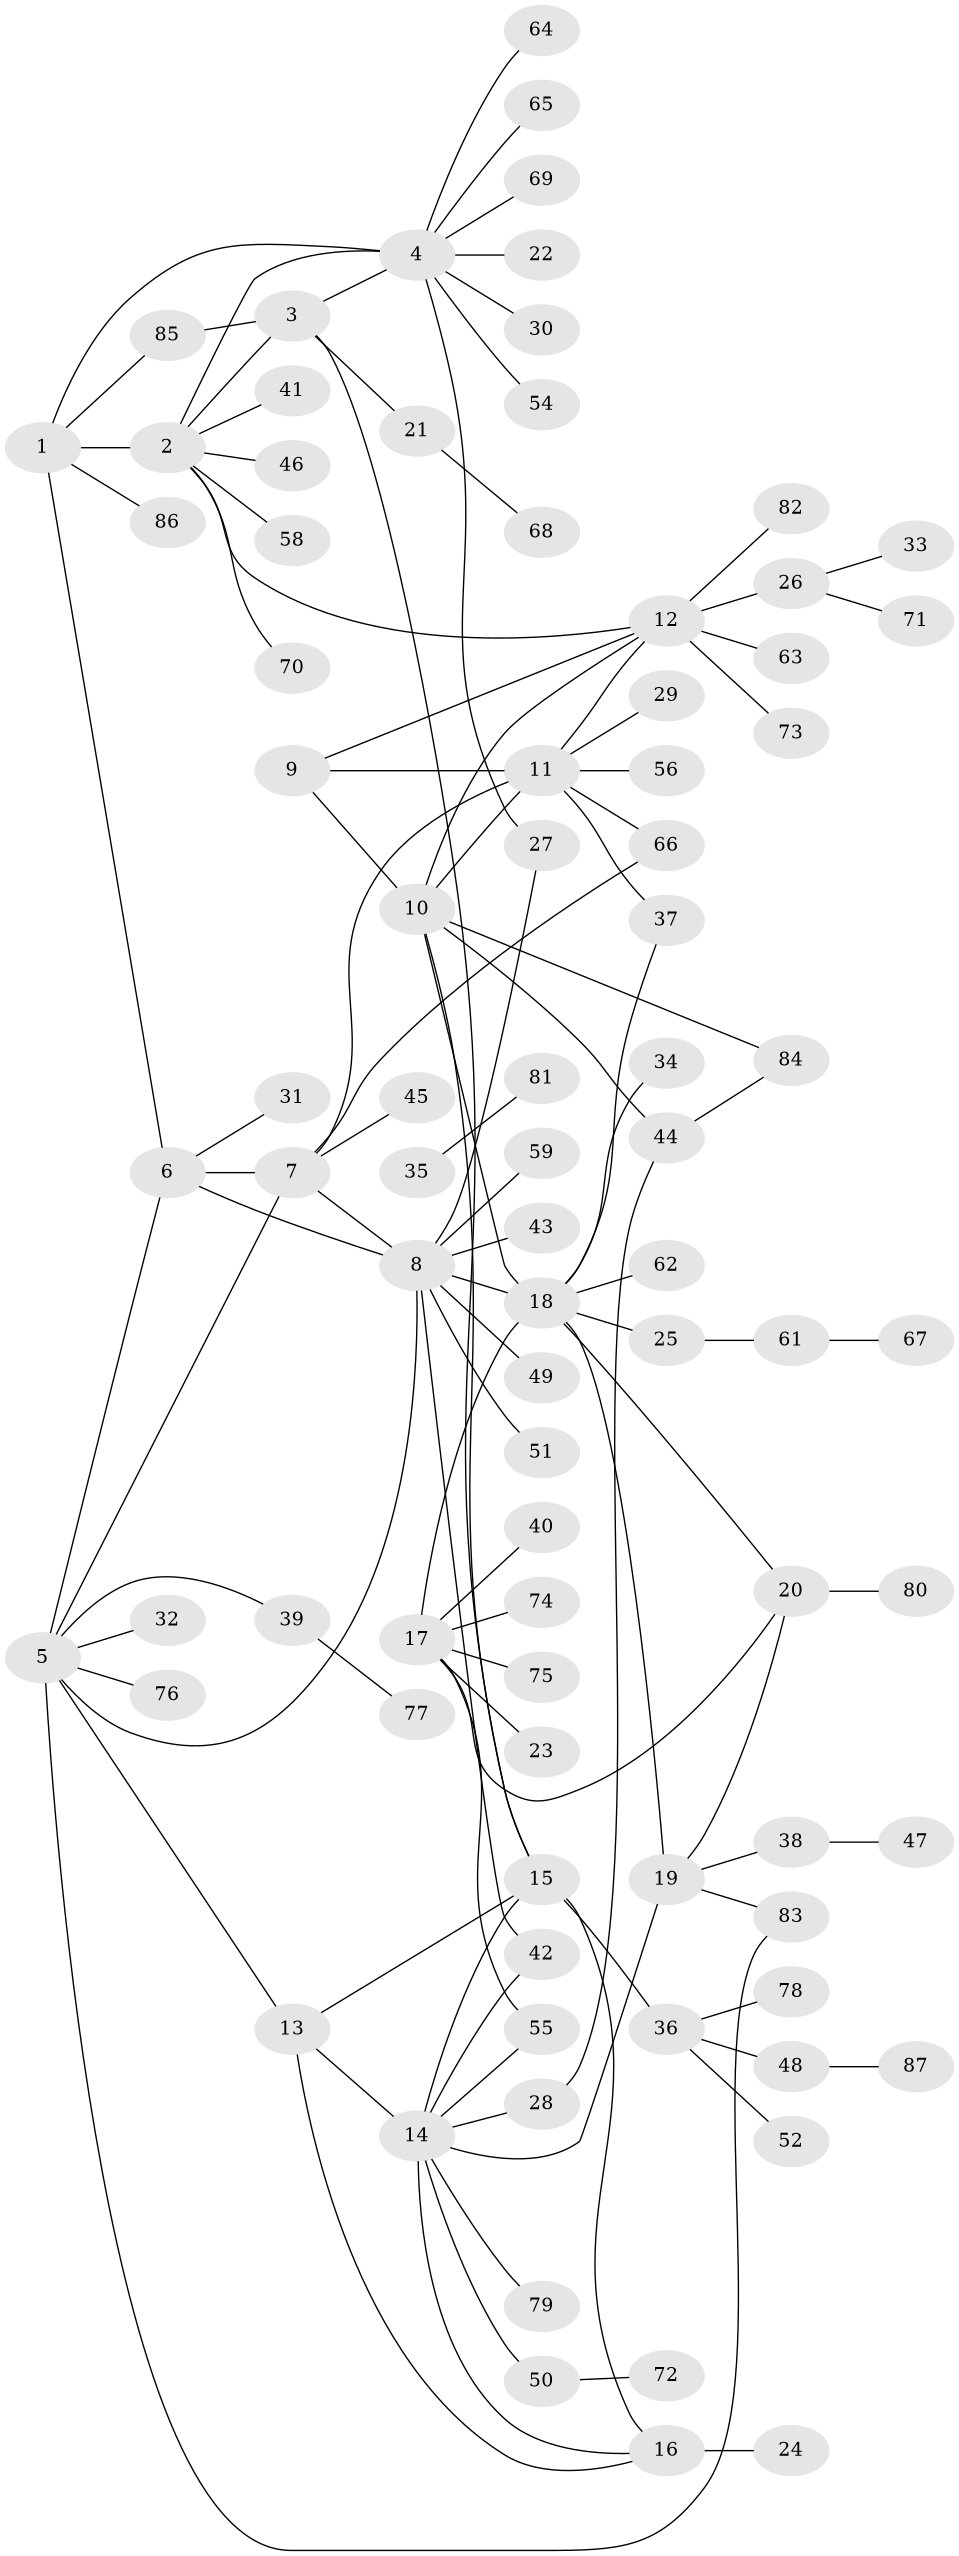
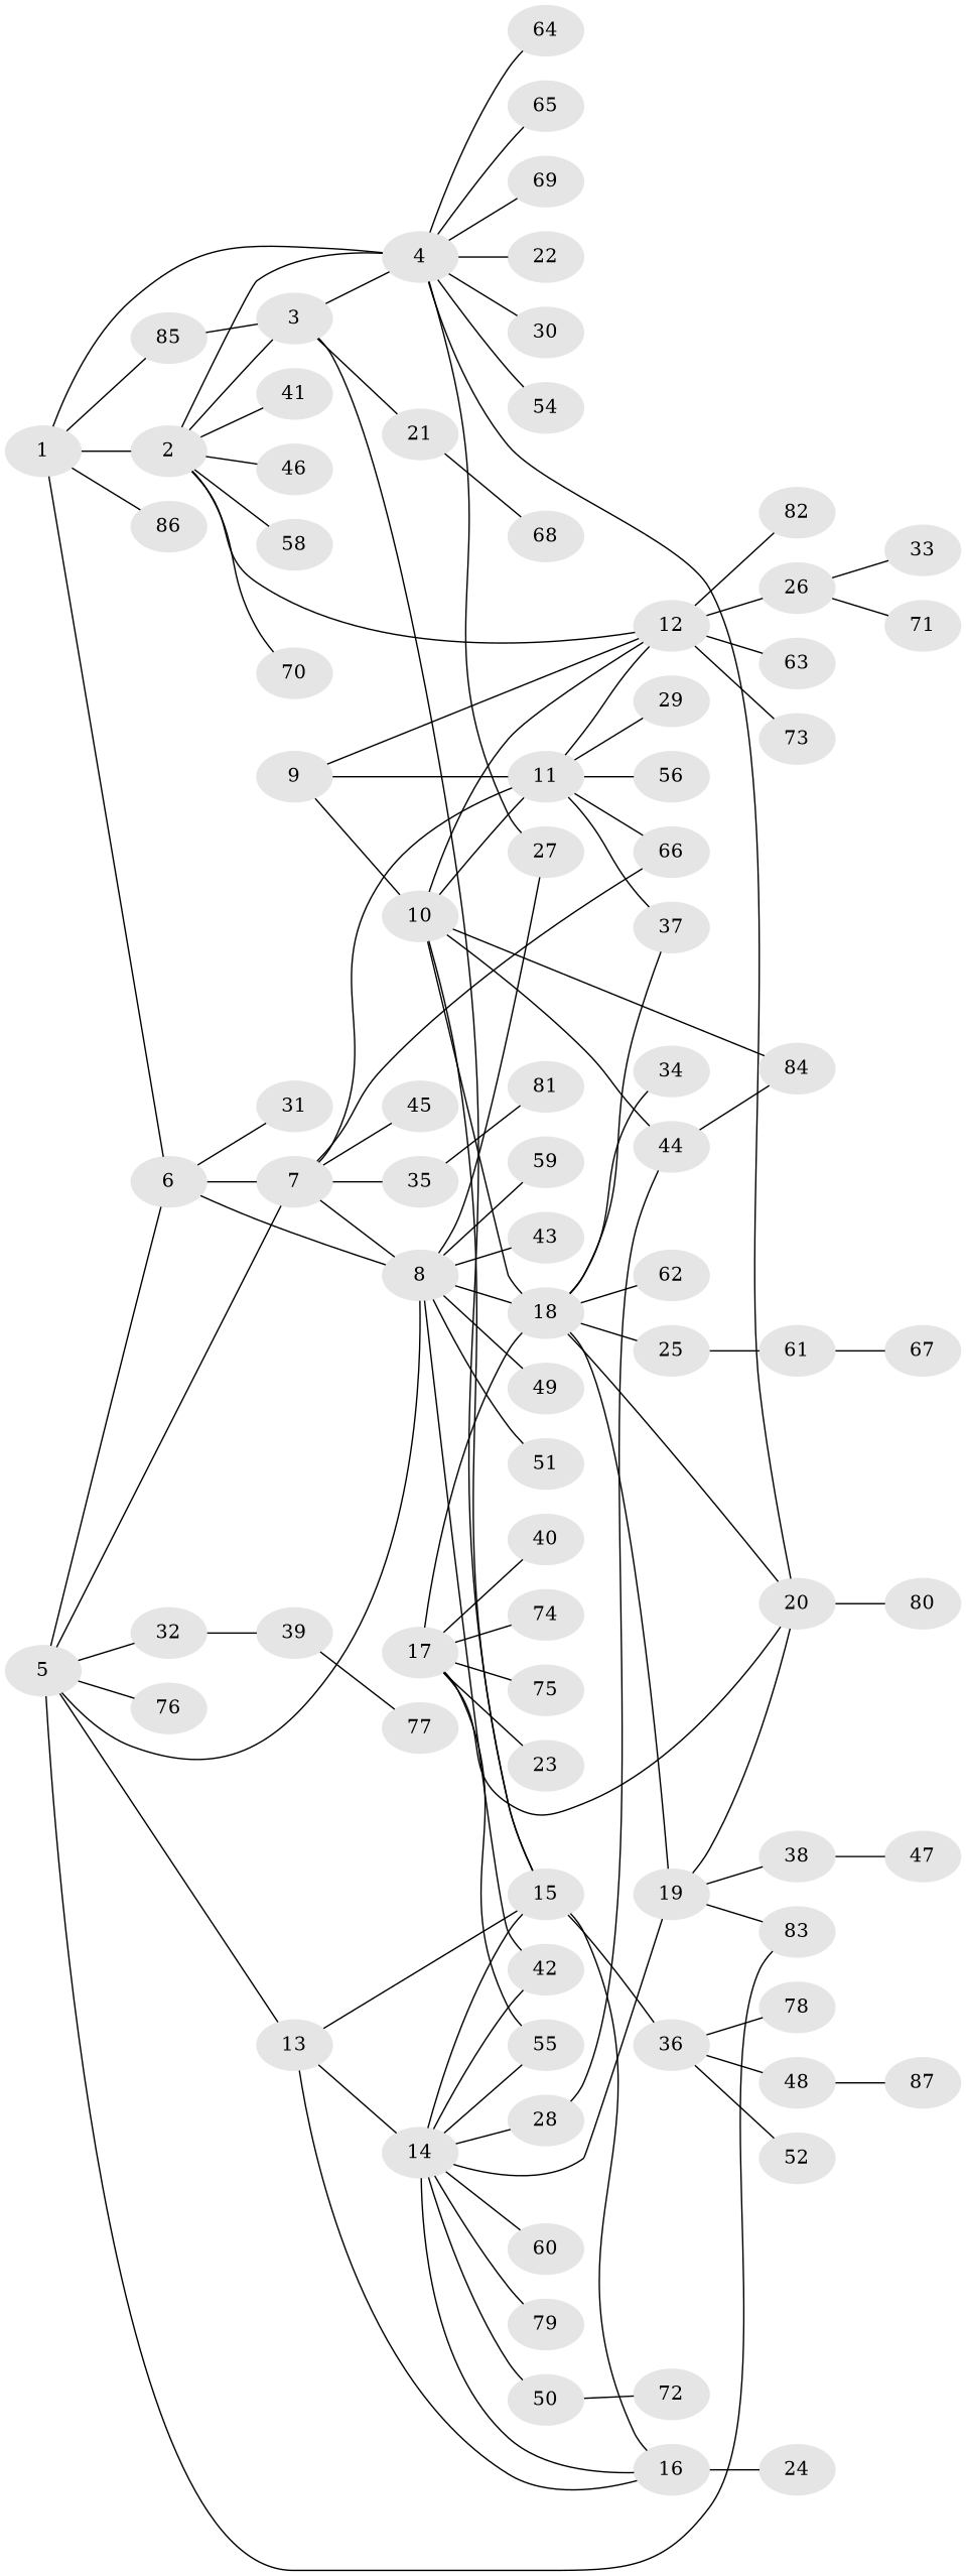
  graph {
    rankdir=LR
    node [color=gray90 style=filled]
    1
    2
    4
    6
    85
    86
    3
    12
    41
    46
    58
    70
    15
    21
    20
    22
    27
    30
    54
    64
    65
    69
    7
    8
    31
    26
    63
    73
    82
    16
    36
    68
    80
    5
    13
    32
    39
    76
    83
    11
    35
    45
    66
    18
    42
    43
    49
    51
    59
    14
    77
    29
    37
    56
    81
    19
    25
    34
    62
    9
    10
    44
    84
    33
    71
    28
    50
    55
+   60
    79
    24
    38
    72
    48
    52
    78
    17
    23
    40
    74
    75
    61
    47
    67
    87
    1 -- 2
    1 -- 4
    1 -- 6
    1 -- 85
    1 -- 86
    2 -- 4
    2 -- 3
    2 -- 12
    2 -- 41
    2 -- 46
    2 -- 58
    2 -- 70
+   4 -- 20
    4 -- 22
    4 -- 27
    4 -- 30
    4 -- 54
    4 -- 64
    4 -- 65
    4 -- 69
    6 -- 7
    6 -- 8
    6 -- 31
    85 -- 3
    3 -- 4
    3 -- 15
    3 -- 21
    12 -- 26
    12 -- 63
    12 -- 73
    12 -- 82
    15 -- 16
    15 -- 36
    21 -- 68
    20 -- 80
    7 -- 8
    7 -- 11
+   7 -- 35
    7 -- 45
    7 -- 66
    8 -- 27
    8 -- 18
    8 -- 42
    8 -- 43
    8 -- 49
    8 -- 51
    8 -- 59
    26 -- 33
    26 -- 71
    16 -- 24
    36 -- 48
    36 -- 52
    36 -- 78
    5 -- 6
    5 -- 7
    5 -- 8
    5 -- 13
    5 -- 32
-   5 -- 39
+   32 -- 39
    5 -- 76
    5 -- 83
    13 -- 15
    13 -- 16
    13 -- 14
    39 -- 77
    11 -- 12
    11 -- 66
    11 -- 29
    11 -- 37
    11 -- 56
    35 -- 81
    18 -- 20
    18 -- 37
    18 -- 19
    18 -- 25
    18 -- 34
    18 -- 62
    14 -- 15
    14 -- 16
    14 -- 42
    14 -- 19
    14 -- 28
    14 -- 50
    14 -- 55
+   14 -- 60
    14 -- 79
    19 -- 20
    19 -- 83
    19 -- 38
    25 -- 61
    9 -- 12
    9 -- 11
    9 -- 10
    10 -- 12
    10 -- 15
    10 -- 11
    10 -- 18
    10 -- 44
    10 -- 84
    44 -- 84
    28 -- 44
    50 -- 72
    38 -- 47
    48 -- 87
    17 -- 20
    17 -- 18
    17 -- 55
    17 -- 23
    17 -- 40
    17 -- 74
    17 -- 75
    61 -- 67
  }
